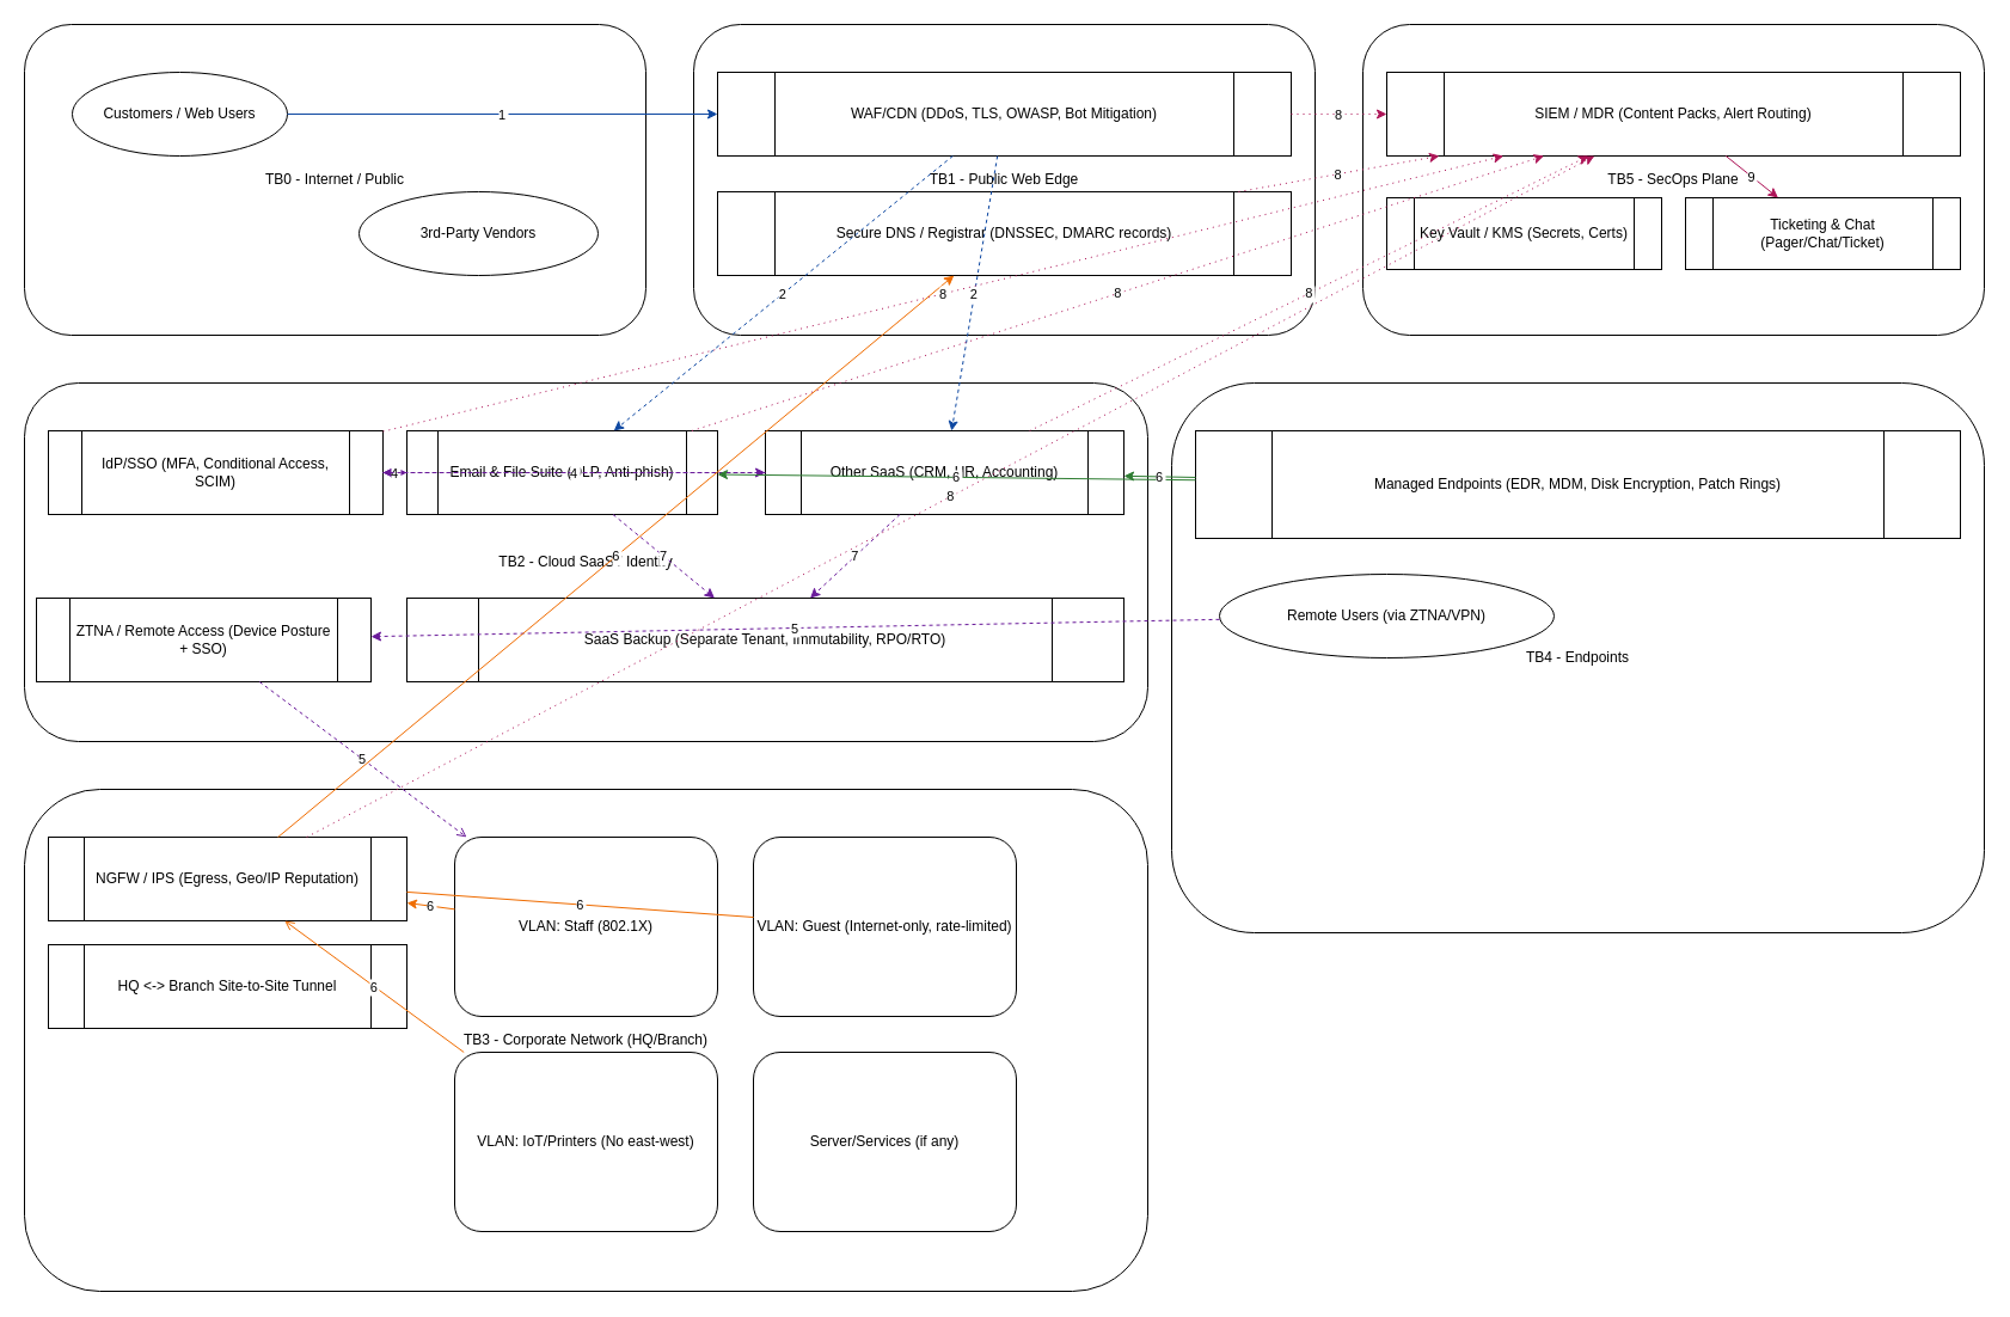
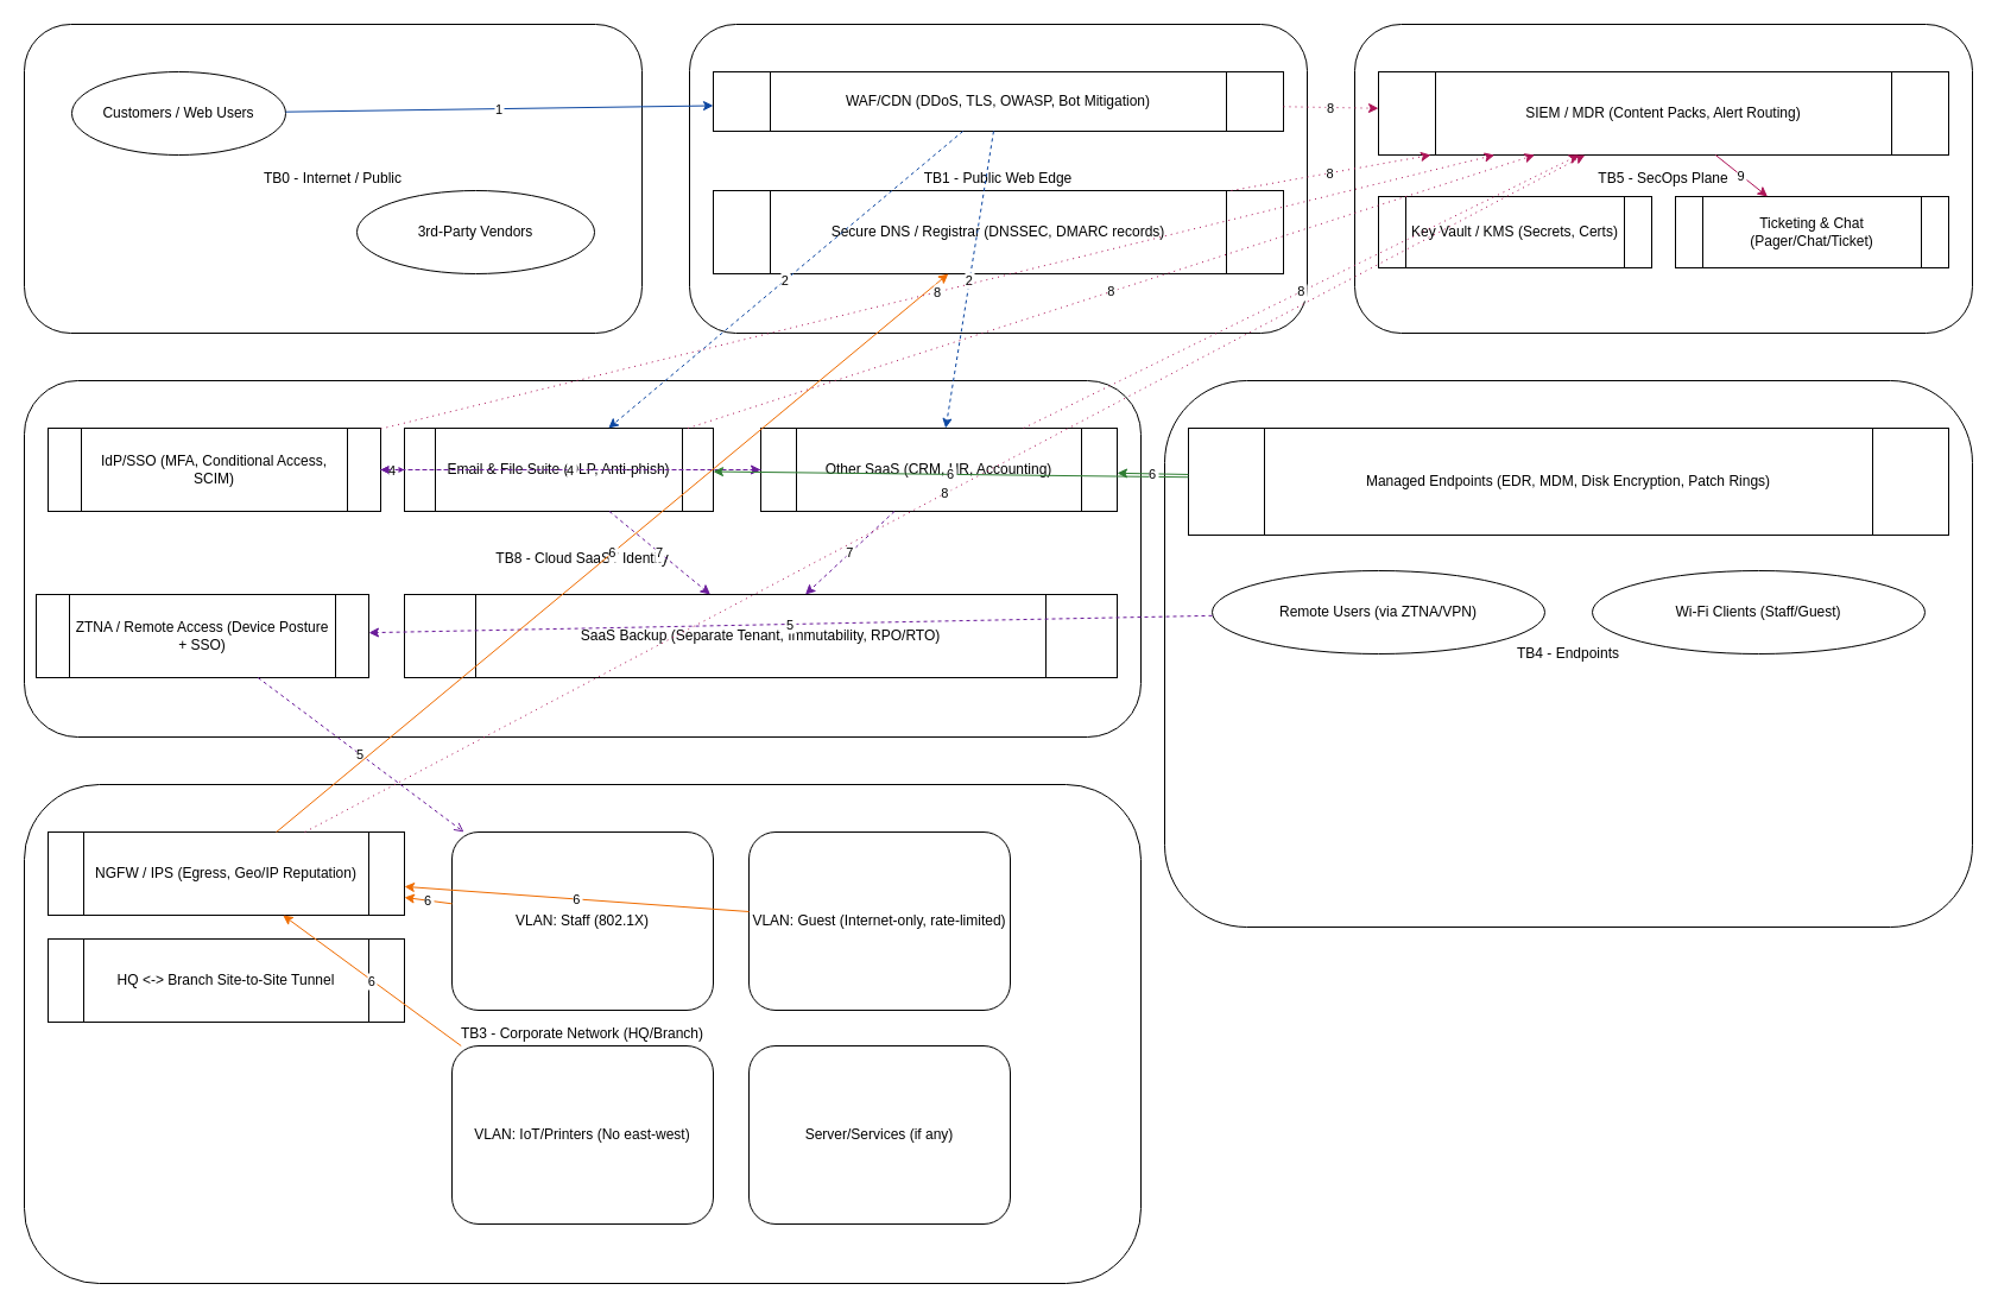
  <mxCell id="0" />
  <mxCell id="1" parent="0" />
  <mxCell id="2" value="TB0 - Internet / Public" style="rounded=1;whiteSpace=wrap;html=1;strokeColor:#999;fillColor:#f8f8f8;" parent="1" vertex="1"><mxGeometry x="20" y="20" width="520" height="260" as="geometry" /></mxCell>
  <mxCell id="3" value="TB1 - Public Web Edge" style="rounded=1;whiteSpace=wrap;html=1;strokeColor:#0d47a1;fillColor:#e3f2fd;" parent="1" vertex="1"><mxGeometry x="580" y="20" width="520" height="260" as="geometry" /></mxCell>
  <mxCell id="4" value="TB5 - SecOps Plane" style="rounded=1;whiteSpace=wrap;html=1;strokeColor:#ad1457;fillColor:#fce4ec;" parent="1" vertex="1"><mxGeometry x="1140" y="20" width="520" height="260" as="geometry" /></mxCell>
- <mxCell id="5" value="TB2 - Cloud SaaS / Identity" style="rounded=1;whiteSpace=wrap;html=1;strokeColor:#6a1b9a;fillColor:#f3e5f5;" parent="1" vertex="1"><mxGeometry x="20" y="320" width="940" height="300" as="geometry" /></mxCell>
+ <mxCell id="5" value="TB8 - Cloud SaaS / Identity" style="rounded=1;whiteSpace=wrap;html=1;strokeColor:#6a1b9a;fillColor:#f3e5f5;" parent="1" vertex="1"><mxGeometry x="20" y="320" width="940" height="300" as="geometry" /></mxCell>
  <mxCell id="6" value="TB4 - Endpoints" style="rounded=1;whiteSpace=wrap;html=1;strokeColor:#2e7d32;fillColor:#e8f5e9;" parent="1" vertex="1"><mxGeometry x="980" y="320" width="680" height="460" as="geometry" /></mxCell>
  <mxCell id="7" value="TB3 - Corporate Network (HQ/Branch)" style="rounded=1;whiteSpace=wrap;html=1;strokeColor:#ef6c00;fillColor:#fff3e0;" parent="1" vertex="1"><mxGeometry x="20" y="660" width="940" height="420" as="geometry" /></mxCell>
  <mxCell id="8" value="Customers / Web Users" style="shape=ellipse;whiteSpace=wrap;html=1;strokeColor:#666;fillColor:#fff;" parent="1" vertex="1"><mxGeometry x="60" y="60" width="180" height="70" as="geometry" /></mxCell>
  <mxCell id="9" value="3rd-Party Vendors" style="shape=ellipse;whiteSpace=wrap;html=1;strokeColor:#666;fillColor:#fff;" parent="1" vertex="1"><mxGeometry x="300" y="160" width="200" height="70" as="geometry" /></mxCell>
- <mxCell id="10" value="WAF/CDN (DDoS, TLS, OWASP, Bot Mitigation)" style="shape=process;whiteSpace=wrap;html=1;strokeColor:#0d47a1;fillColor:#d9ecff;" parent="1" vertex="1"><mxGeometry x="600" y="60" width="480" height="70" as="geometry" /></mxCell>
+ <mxCell id="10" value="WAF/CDN (DDoS, TLS, OWASP, Bot Mitigation)" style="shape=process;whiteSpace=wrap;html=1;strokeColor:#0d47a1;fillColor:#d9ecff;" parent="1" vertex="1"><mxGeometry x="600" y="60" width="480" height="50" as="geometry" /></mxCell>
  <mxCell id="11" value="Secure DNS / Registrar (DNSSEC, DMARC records)" style="shape=process;whiteSpace=wrap;html=1;strokeColor:#0d47a1;fillColor:#d9ecff;" parent="1" vertex="1"><mxGeometry x="600" y="160" width="480" height="70" as="geometry" /></mxCell>
  <mxCell id="12" value="SIEM / MDR (Content Packs, Alert Routing)" style="shape=process;whiteSpace=wrap;html=1;strokeColor:#ad1457;fillColor:#ffd9e6;" parent="1" vertex="1"><mxGeometry x="1160" y="60" width="480" height="70" as="geometry" /></mxCell>
  <mxCell id="13" value="Key Vault / KMS (Secrets, Certs)" style="shape=process;whiteSpace=wrap;html=1;strokeColor:#ad1457;fillColor:#ffd9e6;" parent="1" vertex="1"><mxGeometry x="1160" y="165" width="230" height="60" as="geometry" /></mxCell>
  <mxCell id="14" value="Ticketing &amp;amp; Chat (Pager/Chat/Ticket)" style="shape=process;whiteSpace=wrap;html=1;strokeColor:#ad1457;fillColor:#ffd9e6;" parent="1" vertex="1"><mxGeometry x="1410" y="165" width="230" height="60" as="geometry" /></mxCell>
  <mxCell id="15" value="IdP/SSO (MFA, Conditional Access, SCIM)" style="shape=process;whiteSpace=wrap;html=1;strokeColor:#6a1b9a;fillColor:#ead7f7;" parent="1" vertex="1"><mxGeometry x="40" y="360" width="280" height="70" as="geometry" /></mxCell>
  <mxCell id="16" value="Email &amp;amp; File Suite (DLP, Anti-phish)" style="shape=process;whiteSpace=wrap;html=1;strokeColor:#6a1b9a;fillColor:#ead7f7;" parent="1" vertex="1"><mxGeometry x="340" y="360" width="260" height="70" as="geometry" /></mxCell>
  <mxCell id="17" value="Other SaaS (CRM, HR, Accounting)" style="shape=process;whiteSpace=wrap;html=1;strokeColor:#6a1b9a;fillColor:#ead7f7;" parent="1" vertex="1"><mxGeometry x="640" y="360" width="300" height="70" as="geometry" /></mxCell>
  <mxCell id="18" value="ZTNA / Remote Access (Device Posture + SSO)" style="shape=process;whiteSpace=wrap;html=1;strokeColor:#6a1b9a;fillColor:#ead7f7;" parent="1" vertex="1"><mxGeometry x="30" y="500" width="280" height="70" as="geometry" /></mxCell>
  <mxCell id="19" value="SaaS Backup (Separate Tenant, Immutability, RPO/RTO)" style="shape=process;whiteSpace=wrap;html=1;strokeColor:#6a1b9a;fillColor:#ead7f7;" parent="1" vertex="1"><mxGeometry x="340" y="500" width="600" height="70" as="geometry" /></mxCell>
  <mxCell id="20" value="Managed Endpoints (EDR, MDM, Disk Encryption, Patch Rings)" style="shape=process;whiteSpace=wrap;html=1;strokeColor:#2e7d32;fillColor:#d9f1dc;" parent="1" vertex="1"><mxGeometry x="1000" y="360" width="640" height="90" as="geometry" /></mxCell>
  <mxCell id="21" value="Remote Users (via ZTNA/VPN)" style="shape=ellipse;whiteSpace=wrap;html=1;strokeColor:#666;fillColor:#fff;" parent="1" vertex="1"><mxGeometry x="1020" y="480" width="280" height="70" as="geometry" /></mxCell>
+ <mxCell id="22" value="Wi-Fi Clients (Staff/Guest)" style="shape=ellipse;whiteSpace=wrap;html=1;strokeColor:#666;fillColor:#fff;" parent="1" vertex="1"><mxGeometry x="1340" y="480" width="280" height="70" as="geometry" /></mxCell>
  <mxCell id="23" value="NGFW / IPS (Egress, Geo/IP Reputation)" style="shape=process;whiteSpace=wrap;html=1;strokeColor:#ef6c00;fillColor:#ffe0b2;" parent="1" vertex="1"><mxGeometry x="40" y="700" width="300" height="70" as="geometry" /></mxCell>
  <mxCell id="24" value="HQ &lt;-&gt; Branch Site-to-Site Tunnel" style="shape=process;whiteSpace=wrap;html=1;strokeColor:#ef6c00;fillColor:#ffe0b2;" parent="1" vertex="1"><mxGeometry x="40" y="790" width="300" height="70" as="geometry" /></mxCell>
  <mxCell id="25" value="VLAN: Staff (802.1X)" style="rounded=1;whiteSpace=wrap;html=1;strokeColor:#ef6c00;fillColor:#fffaf3;" parent="1" vertex="1"><mxGeometry x="380" y="700" width="220" height="150" as="geometry" /></mxCell>
  <mxCell id="26" value="VLAN: Guest (Internet-only, rate-limited)" style="rounded=1;whiteSpace=wrap;html=1;strokeColor:#ef6c00;fillColor:#fffaf3;" parent="1" vertex="1"><mxGeometry x="630" y="700" width="220" height="150" as="geometry" /></mxCell>
  <mxCell id="27" value="VLAN: IoT/Printers (No east-west)" style="rounded=1;whiteSpace=wrap;html=1;strokeColor:#ef6c00;fillColor:#fffaf3;" parent="1" vertex="1"><mxGeometry x="380" y="880" width="220" height="150" as="geometry" /></mxCell>
  <mxCell id="28" value="Server/Services (if any)" style="rounded=1;whiteSpace=wrap;html=1;strokeColor:#ef6c00;fillColor:#fffaf3;" parent="1" vertex="1"><mxGeometry x="630" y="880" width="220" height="150" as="geometry" /></mxCell>
  <mxCell id="29" value="1" style="endArrow=classic;strokeColor=#0d47a1;" parent="1" source="8" target="10" edge="1"><mxGeometry relative="1" as="geometry" /></mxCell>
  <mxCell id="30" value="2" style="endArrow=classic;strokeColor=#0d47a1;dashed=1;" parent="1" source="10" target="16" edge="1"><mxGeometry relative="1" as="geometry" /></mxCell>
  <mxCell id="31" value="2" style="endArrow=classic;strokeColor=#0d47a1;dashed=1;" parent="1" source="10" target="17" edge="1"><mxGeometry relative="1" as="geometry" /></mxCell>
  <mxCell id="32" value="2" style="endArrow=classic;strokeColor=#6a1b9a;dashed=1;" parent="1" source="16" target="15" edge="1"><mxGeometry relative="1" as="geometry" /></mxCell>
  <mxCell id="33" value="2" style="endArrow=classic;strokeColor=#6a1b9a;dashed=1;" parent="1" source="17" target="15" edge="1"><mxGeometry relative="1" as="geometry" /></mxCell>
  <mxCell id="34" value="4" style="endArrow=classic;strokeColor=#6a1b9a;dashed=1;" parent="1" source="15" target="16" edge="1"><mxGeometry relative="1" as="geometry" /></mxCell>
  <mxCell id="35" value="4" style="endArrow=classic;strokeColor=#6a1b9a;dashed=1;" parent="1" source="15" target="17" edge="1"><mxGeometry relative="1" as="geometry" /></mxCell>
  <mxCell id="36" value="5" style="endArrow=classic;strokeColor=#6a1b9a;dashed=1;" parent="1" source="21" target="18" edge="1"><mxGeometry relative="1" as="geometry" /></mxCell>
  <mxCell id="37" value="5" style="endArrow=open;strokeColor=#6a1b9a;dashed=1;" parent="1" source="18" target="25" edge="1"><mxGeometry relative="1" as="geometry" /></mxCell>
  <mxCell id="38" value="6" style="endArrow=classic;strokeColor=#ef6c00;" parent="1" source="25" target="23" edge="1"><mxGeometry relative="1" as="geometry" /></mxCell>
- <mxCell id="39" value="6" style="endArrow=none;strokeColor=#ef6c00;" parent="1" source="26" target="23" edge="1"><mxGeometry relative="1" as="geometry" /></mxCell>
- <mxCell id="40" value="6" style="endArrow=open;strokeColor=#ef6c00;" parent="1" source="27" target="23" edge="1"><mxGeometry relative="1" as="geometry" /></mxCell>
+ <mxCell id="39" value="6" style="endArrow=classic;strokeColor=#ef6c00;" parent="1" source="26" target="23" edge="1"><mxGeometry relative="1" as="geometry" /></mxCell>
+ <mxCell id="40" value="6" style="endArrow=classic;strokeColor=#ef6c00;" parent="1" source="27" target="23" edge="1"><mxGeometry relative="1" as="geometry" /></mxCell>
  <mxCell id="41" value="6" style="endArrow=classic;strokeColor=#ef6c00;" parent="1" source="23" target="11" edge="1"><mxGeometry relative="1" as="geometry" /></mxCell>
  <mxCell id="42" value="7" style="endArrow=classic;strokeColor=#6a1b9a;dashed=1;" parent="1" source="16" target="19" edge="1"><mxGeometry relative="1" as="geometry" /></mxCell>
  <mxCell id="43" value="7" style="endArrow=classic;strokeColor=#6a1b9a;dashed=1;" parent="1" source="17" target="19" edge="1"><mxGeometry relative="1" as="geometry" /></mxCell>
  <mxCell id="44" value="8" style="endArrow=classic;strokeColor=#ad1457;dashed=1;dashPattern=1 4;" parent="1" source="15" target="12" edge="1"><mxGeometry relative="1" as="geometry" /></mxCell>
  <mxCell id="45" value="8" style="endArrow=classic;strokeColor=#ad1457;dashed=1;dashPattern=1 4;" parent="1" source="16" target="12" edge="1"><mxGeometry relative="1" as="geometry" /></mxCell>
  <mxCell id="46" value="8" style="endArrow=classic;strokeColor=#ad1457;dashed=1;dashPattern=1 4;" parent="1" source="17" target="12" edge="1"><mxGeometry relative="1" as="geometry" /></mxCell>
  <mxCell id="47" value="8" style="endArrow=classic;strokeColor=#ad1457;dashed=1;dashPattern=1 4;" parent="1" source="10" target="12" edge="1"><mxGeometry relative="1" as="geometry" /></mxCell>
  <mxCell id="48" value="8" style="endArrow=classic;strokeColor=#ad1457;dashed=1;dashPattern=1 4;" parent="1" source="23" target="12" edge="1"><mxGeometry relative="1" as="geometry" /></mxCell>
  <mxCell id="49" value="8" style="endArrow=classic;strokeColor=#ad1457;dashed=1;dashPattern=1 4;" parent="1" source="11" target="12" edge="1"><mxGeometry relative="1" as="geometry" /></mxCell>
  <mxCell id="50" value="9" style="endArrow=classic;strokeColor=#ad1457;dashed=0;" parent="1" source="12" target="14" edge="1"><mxGeometry relative="1" as="geometry" /></mxCell>
  <mxCell id="51" value="6" style="endArrow=classic;strokeColor=#2e7d32;" parent="1" source="20" target="16" edge="1"><mxGeometry relative="1" as="geometry" /></mxCell>
  <mxCell id="52" value="6" style="endArrow=classic;strokeColor=#2e7d32;" parent="1" source="20" target="17" edge="1"><mxGeometry relative="1" as="geometry" /></mxCell>
